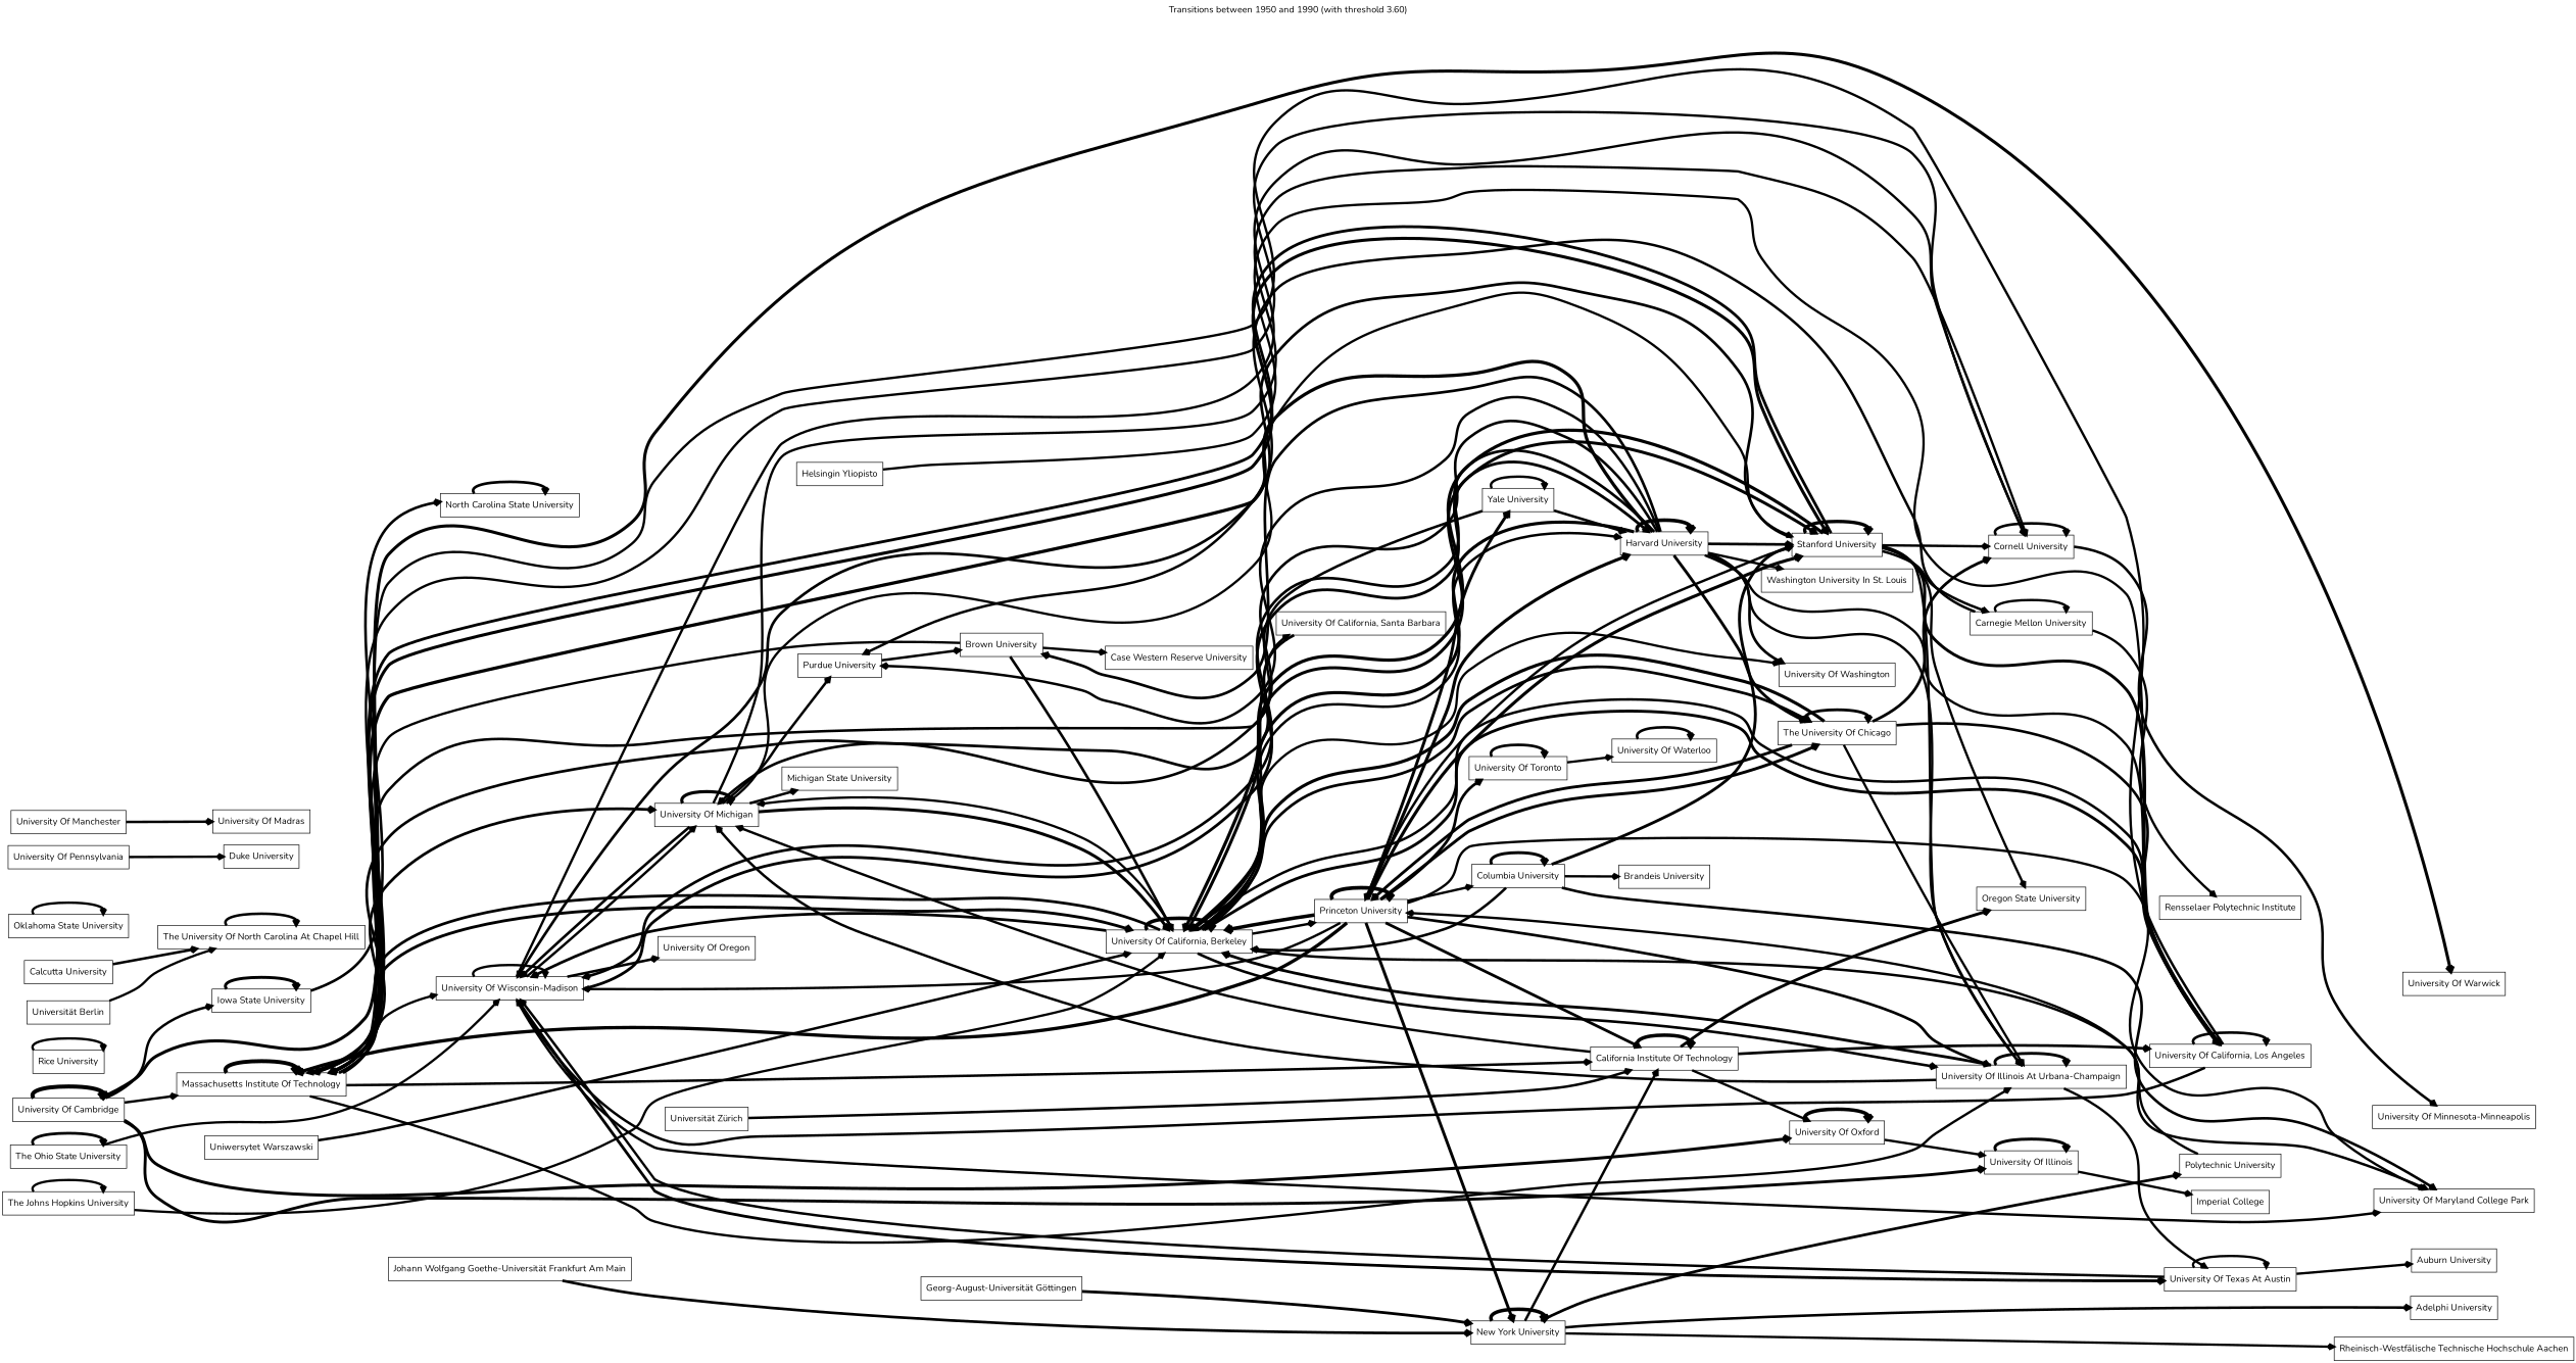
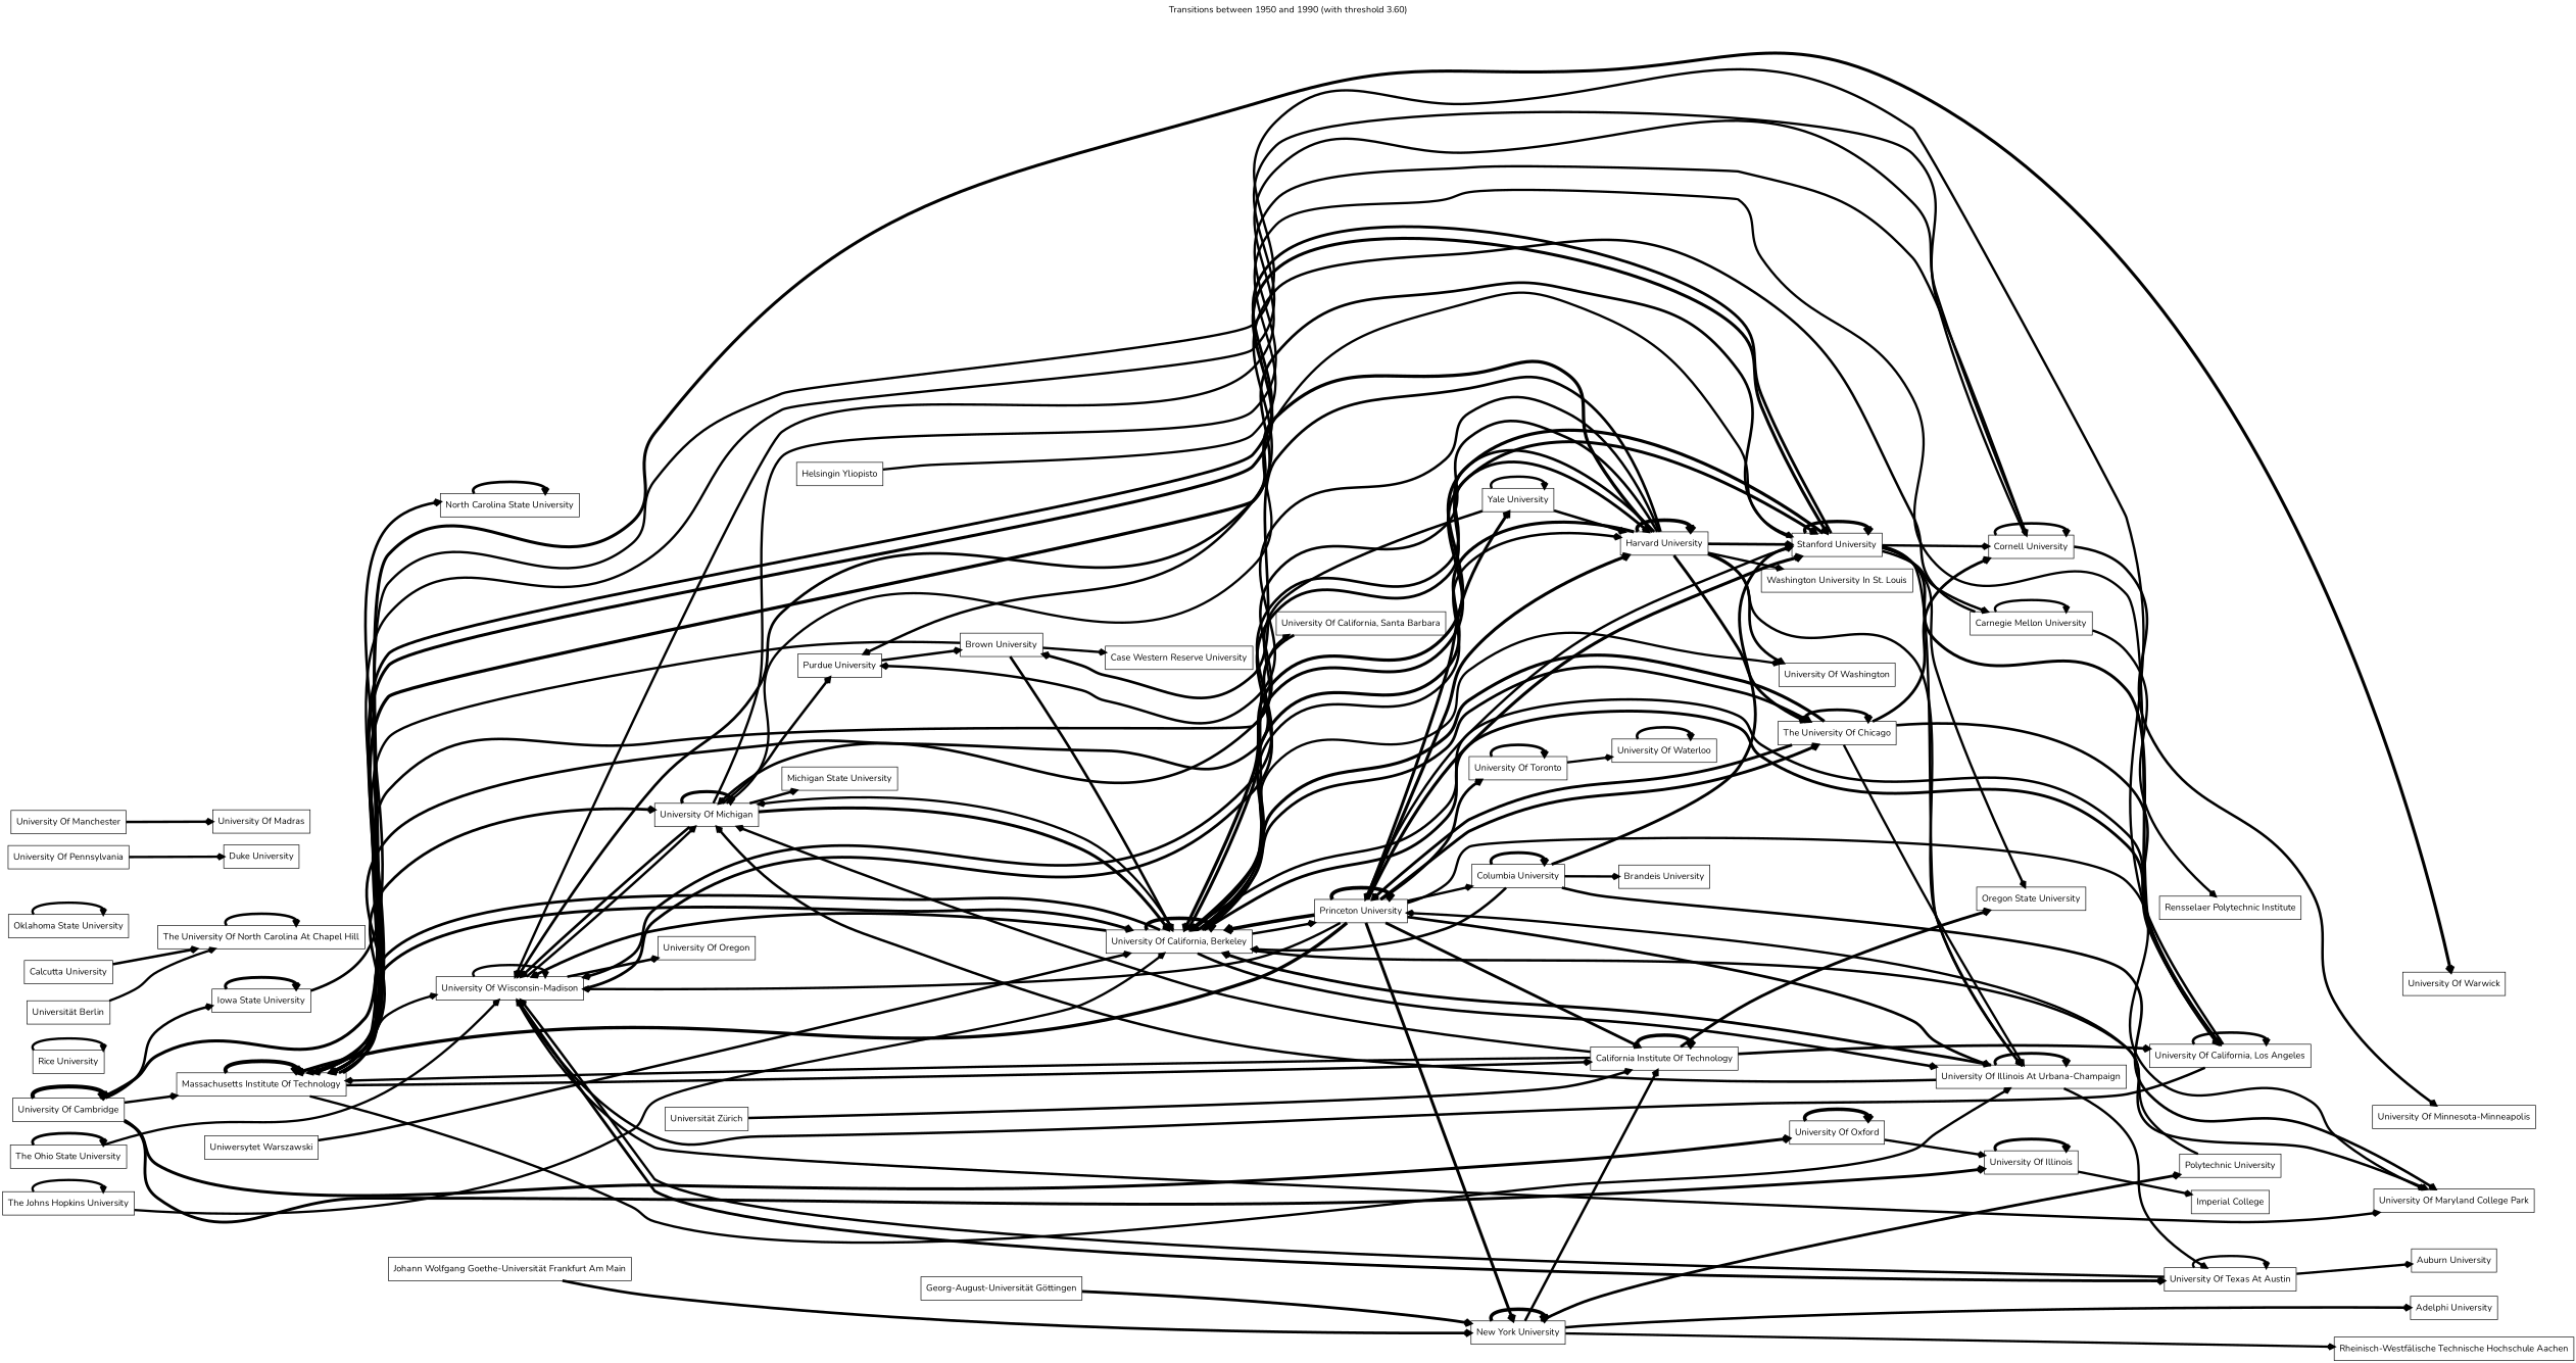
  digraph {
    fontname=Nunito
    label="Transitions between 1950 and 1990 (with threshold 3.60)"
    labelloc=t
    rankdir=LR
    node [fontname=Nunito shape=rectangle]
    edge [arrowhead=vee arrowsize=0.8 fontname=Nunito penwidth=3.7 weight=0.1]
    "Iowa State University"
    "North Carolina State University"
    "University Of Texas At Austin"
    "University Of Wisconsin-Madison"
    "Auburn University"
    "University Of Michigan"
    "University Of Maryland College Park"
    "Harvard University"
    "University Of Oregon"
    "Michigan State University"
    "University Of California, Berkeley"
    "Stanford University"
    "Cornell University"
    "Purdue University"
    "University Of California, Los Angeles"
    "Massachusetts Institute Of Technology"
    "University Of Illinois At Urbana-Champaign"
    "The University Of Chicago"
    "University Of Washington"
    "Brown University"
    "Washington University In St. Louis"
    "Princeton University"
    "University Of California, Santa Barbara"
    "Oregon State University"
    "Carnegie Mellon University"
    "University Of Minnesota-Minneapolis"
    "University Of Toronto"
    "Columbia University"
    "New York University"
    "California Institute Of Technology"
    "Yale University"
    "University Of Waterloo"
    "Brandeis University"
    "Adelphi University"
    "Polytechnic University"
    "Rheinisch-Westfälische Technische Hochschule Aachen"
    "Rensselaer Polytechnic Institute"
    "Case Western Reserve University"
    n39 [label="University Of Illinois"]
    "Imperial College"
    "University Of Cambridge"
    "University Of Oxford"
    "University Of Warwick"
    "Rice University"
    "Georg-August-Universität Göttingen"
    "The Ohio State University"
    "The Johns Hopkins University"
    "Calcutta University"
    "The University Of North Carolina At Chapel Hill"
    "Johann Wolfgang Goethe-Universität Frankfurt Am Main"
    "Uniwersytet Warszawski"
    "Helsingin Yliopisto"
    "Universität Berlin"
    "Oklahoma State University"
    "University Of Pennsylvania"
    "Duke University"
    "University Of Manchester"
    "University Of Madras"
    "Universität Zürich"
    "Iowa State University" -> "Iowa State University" [penwidth=4.6]
    "Iowa State University" -> "North Carolina State University" [penwidth=4.1]
    "North Carolina State University" -> "North Carolina State University" [penwidth=4.2]
    "University Of Texas At Austin" -> "University Of Texas At Austin" [penwidth=3.6]
    "University Of Texas At Austin" -> "University Of Wisconsin-Madison" [penwidth=3.9]
    "University Of Texas At Austin" -> "Auburn University"
    "University Of Wisconsin-Madison" -> "University Of Texas At Austin" [penwidth=4.4]
    "University Of Wisconsin-Madison" -> "University Of Wisconsin-Madison"
    "University Of Wisconsin-Madison" -> "University Of Michigan" [penwidth=3.8]
    "University Of Wisconsin-Madison" -> "University Of Maryland College Park" [penwidth=3.8]
    "University Of Wisconsin-Madison" -> "Harvard University" [penwidth=4.4]
    "University Of Wisconsin-Madison" -> "University Of Oregon" [penwidth=4.0]
    "University Of Michigan" -> "University Of Wisconsin-Madison" [penwidth=4.1]
    "University Of Michigan" -> "University Of Michigan" [penwidth=4.9]
    "University Of Michigan" -> "Michigan State University" [penwidth=3.9]
    "University Of Michigan" -> "University Of California, Berkeley" [penwidth=4.7]
    "University Of Michigan" -> "Stanford University" [penwidth=3.6]
    "University Of Michigan" -> "Cornell University"
    "University Of Michigan" -> "Purdue University" [penwidth=3.9]
    "Harvard University" -> "University Of Wisconsin-Madison" [penwidth=4.2]
    "Harvard University" -> "University Of Michigan" [penwidth=4.1]
    "Harvard University" -> "Harvard University" [penwidth=5.6]
    "Harvard University" -> "University Of California, Berkeley" [penwidth=4.9]
    "Harvard University" -> "Stanford University" [penwidth=4.2]
    "Harvard University" -> "Purdue University" [penwidth=3.9]
-   "Harvard University" -> "University Of California, Los Angeles"
    "Harvard University" -> "Massachusetts Institute Of Technology" [penwidth=5.1]
    "Harvard University" -> "University Of Illinois At Urbana-Champaign" [penwidth=3.8]
    "Harvard University" -> "The University Of Chicago" [penwidth=4.5]
    "Harvard University" -> "University Of Washington" [penwidth=4.2]
    "Harvard University" -> "Brown University" [penwidth=4.2]
    "Harvard University" -> "Washington University In St. Louis"
    "University Of California, Berkeley" -> "University Of Wisconsin-Madison" [penwidth=4.3]
    "University Of California, Berkeley" -> "University Of Michigan" [penwidth=3.6]
    "University Of California, Berkeley" -> "University Of Maryland College Park" [penwidth=3.9]
    "University Of California, Berkeley" -> "Harvard University" [penwidth=3.9]
    "University Of California, Berkeley" -> "University Of California, Berkeley" [penwidth=5.6]
    "University Of California, Berkeley" -> "Stanford University" [penwidth=4.7]
    "University Of California, Berkeley" -> "University Of California, Los Angeles" [penwidth=4.5]
    "University Of California, Berkeley" -> "Massachusetts Institute Of Technology" [penwidth=4.3]
    "University Of California, Berkeley" -> "University Of Illinois At Urbana-Champaign" [penwidth=4.1]
    "University Of California, Berkeley" -> "The University Of Chicago" [penwidth=4.3]
    "University Of California, Berkeley" -> "University Of Washington" [penwidth=3.6]
    "University Of California, Berkeley" -> "Princeton University" [penwidth=3.8]
    "University Of California, Berkeley" -> "University Of California, Santa Barbara"
    "Stanford University" -> "University Of Wisconsin-Madison" [penwidth=4.2]
    "Stanford University" -> "University Of California, Berkeley" [penwidth=5.0]
    "Stanford University" -> "Stanford University" [penwidth=5.2]
    "Stanford University" -> "Cornell University" [penwidth=3.8]
    "Stanford University" -> "University Of California, Los Angeles" [penwidth=4.6]
    "Stanford University" -> "Massachusetts Institute Of Technology" [penwidth=4.4]
    "Stanford University" -> "University Of Illinois At Urbana-Champaign" [penwidth=3.8]
    "Stanford University" -> "Princeton University" [penwidth=3.8]
    "Stanford University" -> "Oregon State University"
    "Stanford University" -> "Carnegie Mellon University" [penwidth=3.9]
-   "University Of Wisconsin-Madison" -> "Cornell University"
+   "Cornell University" -> "University Of Wisconsin-Madison"
    "Cornell University" -> "Cornell University" [penwidth=4.1]
    "Cornell University" -> "Massachusetts Institute Of Technology"
    "Cornell University" -> "University Of Minnesota-Minneapolis" [penwidth=4.0]
    "Purdue University" -> "Brown University" [penwidth=3.9]
    "University Of California, Los Angeles" -> "University Of Wisconsin-Madison" [penwidth=3.9]
    "University Of California, Los Angeles" -> "University Of California, Berkeley" [penwidth=3.9]
    "University Of California, Los Angeles" -> "University Of California, Los Angeles" [penwidth=4.1]
    "University Of California, Los Angeles" -> "Massachusetts Institute Of Technology"
    "Massachusetts Institute Of Technology" -> "University Of Wisconsin-Madison" [penwidth=3.6]
    "Massachusetts Institute Of Technology" -> "University Of Michigan" [penwidth=4.3]
    "Massachusetts Institute Of Technology" -> "University Of California, Berkeley" [penwidth=4.5]
    "Massachusetts Institute Of Technology" -> "Stanford University" [penwidth=4.8]
    "Massachusetts Institute Of Technology" -> "Massachusetts Institute Of Technology" [penwidth=6.1]
    "Massachusetts Institute Of Technology" -> "University Of Illinois At Urbana-Champaign"
    "Massachusetts Institute Of Technology" -> "California Institute Of Technology" [penwidth=3.9]
    "University Of Illinois At Urbana-Champaign" -> "University Of Texas At Austin"
    "University Of Illinois At Urbana-Champaign" -> "University Of Michigan" [penwidth=3.9]
    "University Of Illinois At Urbana-Champaign" -> "University Of California, Berkeley" [penwidth=4.4]
    "University Of Illinois At Urbana-Champaign" -> "University Of Illinois At Urbana-Champaign" [penwidth=4.5]
    "The University Of Chicago" -> "University Of California, Berkeley" [penwidth=4.9]
    "The University Of Chicago" -> "Cornell University" [penwidth=4.4]
    "The University Of Chicago" -> "University Of California, Los Angeles" [penwidth=4.1]
    "The University Of Chicago" -> "University Of Illinois At Urbana-Champaign" [penwidth=3.6]
    "The University Of Chicago" -> "The University Of Chicago" [penwidth=4.4]
    "The University Of Chicago" -> "Princeton University" [penwidth=4.5]
    "Brown University" -> "University Of California, Berkeley" [penwidth=4.1]
    "Brown University" -> "Massachusetts Institute Of Technology"
    "Brown University" -> "Case Western Reserve University"
    "Princeton University" -> "University Of Wisconsin-Madison"
    "Princeton University" -> "University Of Maryland College Park"
    "Princeton University" -> "Harvard University" [penwidth=4.9]
    "Princeton University" -> "University Of California, Berkeley" [penwidth=5.5]
    "Princeton University" -> "Stanford University" [penwidth=4.9]
    "Princeton University" -> "Massachusetts Institute Of Technology" [penwidth=5.2]
    "Princeton University" -> "University Of Illinois At Urbana-Champaign" [penwidth=4.2]
    "Princeton University" -> "The University Of Chicago" [penwidth=4.6]
    "Princeton University" -> "Princeton University" [penwidth=5.8]
    "Princeton University" -> "University Of Toronto" [penwidth=4.3]
    "Princeton University" -> "Columbia University"
    "Princeton University" -> "New York University" [penwidth=4.6]
    "Princeton University" -> "California Institute Of Technology" [penwidth=4.4]
    "Princeton University" -> "Yale University" [penwidth=4.6]
    "University Of California, Santa Barbara" -> "Massachusetts Institute Of Technology" [penwidth=4.2]
    "Carnegie Mellon University" -> "Purdue University" [penwidth=3.9]
    "Carnegie Mellon University" -> "Carnegie Mellon University"
    "Carnegie Mellon University" -> "Rensselaer Polytechnic Institute"
    "University Of Toronto" -> "University Of Toronto" [penwidth=4.2]
    "University Of Toronto" -> "University Of Waterloo" [penwidth=3.6]
    "Columbia University" -> "University Of Maryland College Park" [penwidth=4.1]
    "Columbia University" -> "University Of California, Berkeley" [penwidth=4.0]
    "Columbia University" -> "Stanford University" [penwidth=4.5]
    "Columbia University" -> "Columbia University" [penwidth=4.6]
    "Columbia University" -> "Brandeis University"
    "New York University" -> "New York University" [penwidth=5.5]
    "New York University" -> "California Institute Of Technology" [penwidth=3.9]
    "New York University" -> "Adelphi University" [penwidth=4.0]
    "New York University" -> "Polytechnic University" [penwidth=4.3]
    "New York University" -> "Rheinisch-Westfälische Technische Hochschule Aachen" [penwidth=3.6]
    "California Institute Of Technology" -> "University Of Michigan" [penwidth=3.8]
    "California Institute Of Technology" -> "University Of California, Los Angeles" [penwidth=4.2]
-   "California Institute Of Technology" -> "University Of Oxford"
+   "California Institute Of Technology" -> "Massachusetts Institute Of Technology"
    "California Institute Of Technology" -> "Oregon State University" [penwidth=4.5]
    "California Institute Of Technology" -> "California Institute Of Technology" [penwidth=5.5]
    "Yale University" -> "Harvard University" [penwidth=4.0]
    "Yale University" -> "Massachusetts Institute Of Technology" [penwidth=4.0]
    "Yale University" -> "Yale University" [penwidth=3.8]
    "University Of Waterloo" -> "University Of Waterloo" [penwidth=4.1]
    "Polytechnic University" -> "Princeton University"
    n39 -> n39 [penwidth=4.6]
    n39 -> "Imperial College"
    "University Of Cambridge" -> "Iowa State University" [penwidth=3.9]
    "University Of Cambridge" -> "Massachusetts Institute Of Technology" [penwidth=3.8]
    "University Of Cambridge" -> n39 [penwidth=4.5]
    "University Of Cambridge" -> "University Of Cambridge" [penwidth=6.3]
    "University Of Cambridge" -> "University Of Oxford" [penwidth=4.7]
    "University Of Cambridge" -> "University Of Warwick" [penwidth=4.8]
    "University Of Oxford" -> n39
    "University Of Oxford" -> "University Of Oxford" [penwidth=5.5]
    "Rice University" -> "Rice University"
    "Georg-August-Universität Göttingen" -> "New York University" [penwidth=4.4]
    "The Ohio State University" -> "University Of Wisconsin-Madison" [penwidth=3.6]
    "The Ohio State University" -> "The Ohio State University" [penwidth=4.3]
    "The Johns Hopkins University" -> "University Of California, Berkeley" [penwidth=3.6]
    "The Johns Hopkins University" -> "The Johns Hopkins University" [penwidth=3.6]
    "Calcutta University" -> "The University Of North Carolina At Chapel Hill" [penwidth=4.0]
    "The University Of North Carolina At Chapel Hill" -> "The University Of North Carolina At Chapel Hill" [penwidth=4.0]
    "Johann Wolfgang Goethe-Universität Frankfurt Am Main" -> "New York University" [penwidth=4.2]
    "Uniwersytet Warszawski" -> "University Of California, Berkeley" [penwidth=3.9]
    "Helsingin Yliopisto" -> "University Of California, Los Angeles" [penwidth=3.6]
    "Universität Berlin" -> "The University Of North Carolina At Chapel Hill" [penwidth=3.6]
    "Oklahoma State University" -> "Oklahoma State University"
    "University Of Pennsylvania" -> "Duke University"
    "University Of Manchester" -> "University Of Madras" [penwidth=3.9]
    "Universität Zürich" -> "California Institute Of Technology" [penwidth=3.9]
  }
